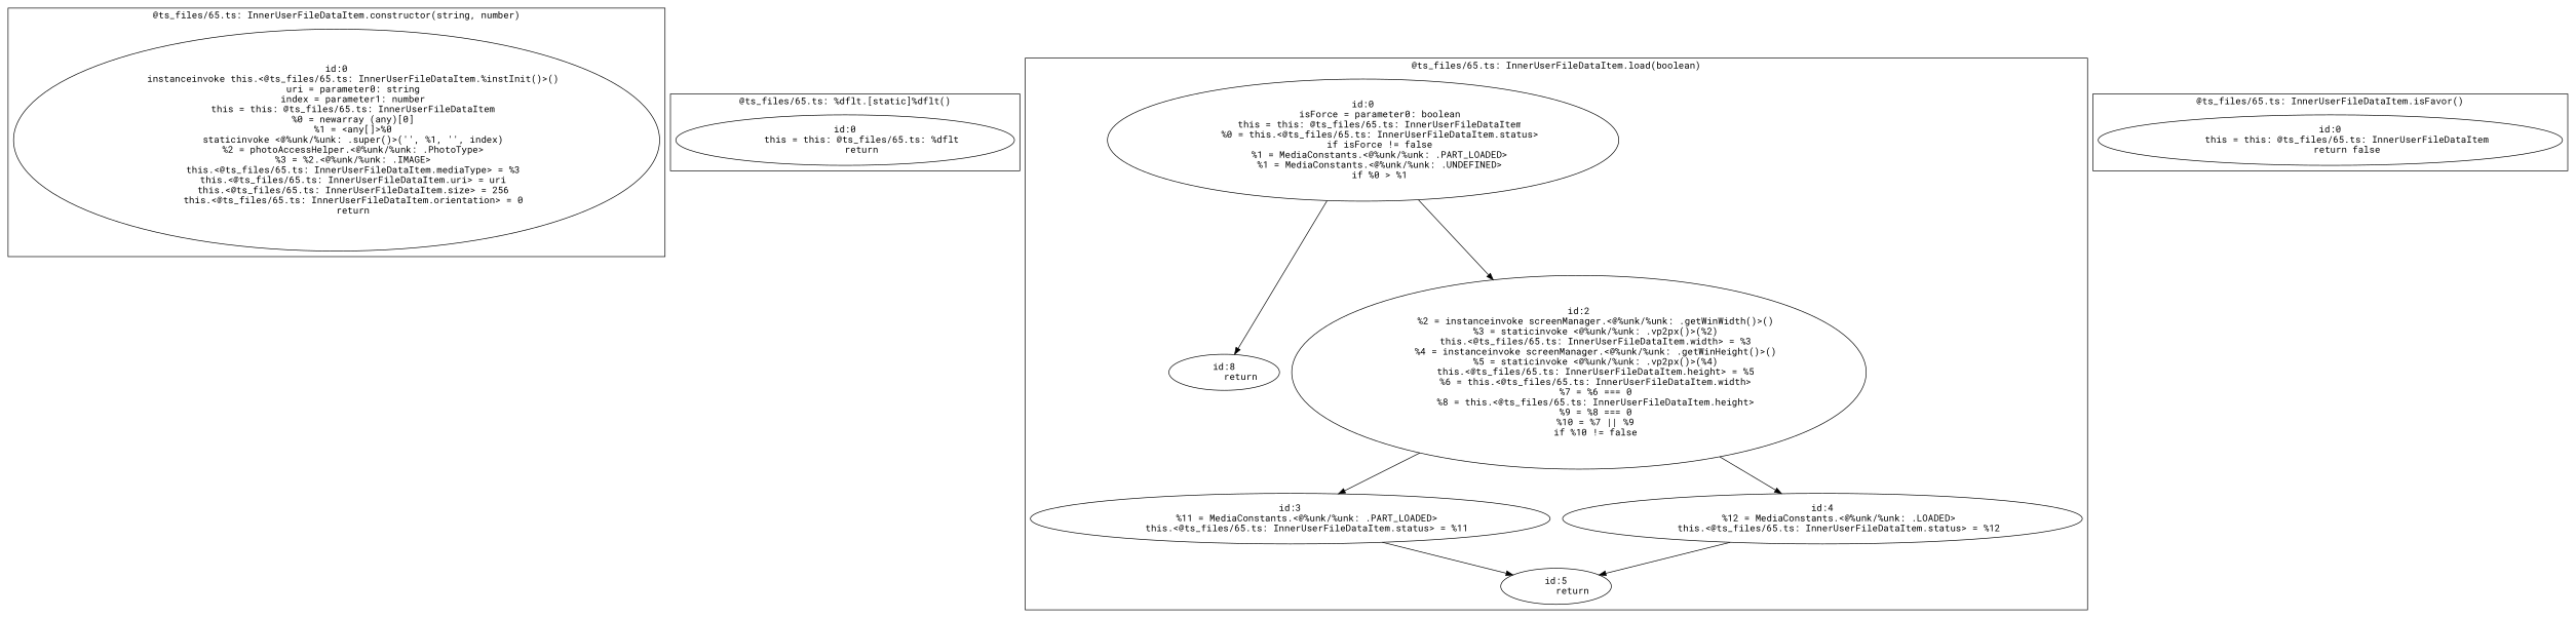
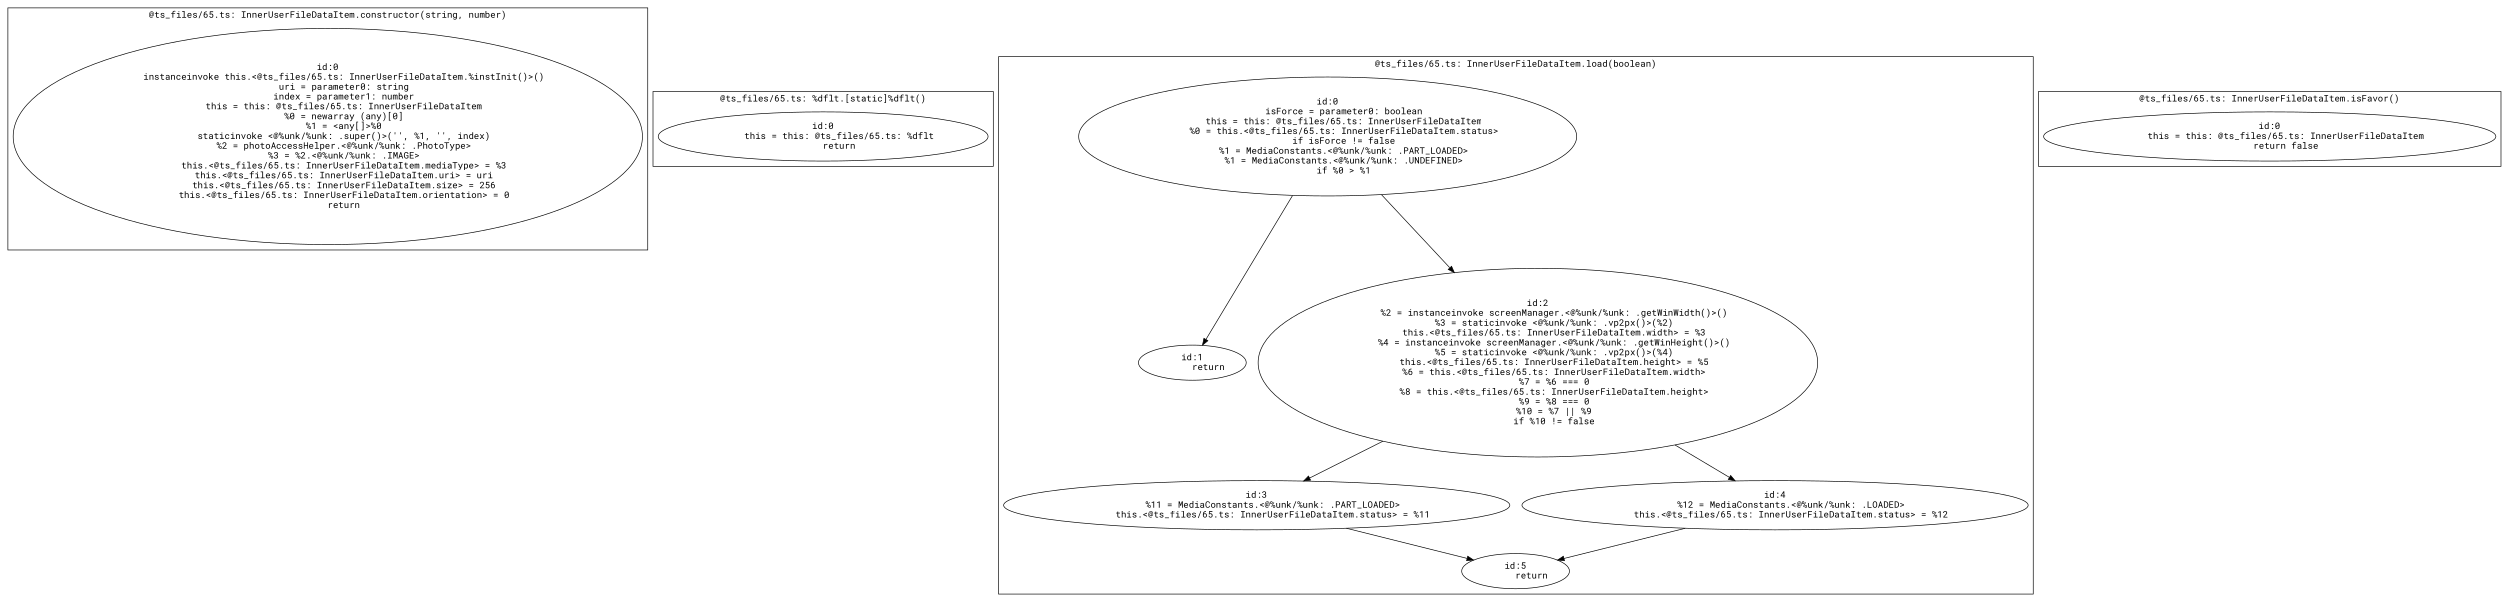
  digraph {
    fontname="Roboto Mono"
    node [fontname="Roboto Mono"]
    edge [fontname="Roboto Mono"]
    n1 [label="id:0\n      instanceinvoke this.<@ts_files/65.ts: InnerUserFileDataItem.%instInit()>()\n      uri = parameter0: string\n      index = parameter1: number\n      this = this: @ts_files/65.ts: InnerUserFileDataItem\n      %0 = newarray (any)[0]\n      %1 = <any[]>%0\n      staticinvoke <@%unk/%unk: .super()>('', %1, '', index)\n      %2 = photoAccessHelper.<@%unk/%unk: .PhotoType>\n      %3 = %2.<@%unk/%unk: .IMAGE>\n      this.<@ts_files/65.ts: InnerUserFileDataItem.mediaType> = %3\n      this.<@ts_files/65.ts: InnerUserFileDataItem.uri> = uri\n      this.<@ts_files/65.ts: InnerUserFileDataItem.size> = 256\n      this.<@ts_files/65.ts: InnerUserFileDataItem.orientation> = 0\n      return"]
    n2 [label="id:0\n      this = this: @ts_files/65.ts: %dflt\n      return"]
    n3 [label="id:0\n      isForce = parameter0: boolean\n      this = this: @ts_files/65.ts: InnerUserFileDataItem\n      %0 = this.<@ts_files/65.ts: InnerUserFileDataItem.status>\n      if isForce != false\n      %1 = MediaConstants.<@%unk/%unk: .PART_LOADED>\n      %1 = MediaConstants.<@%unk/%unk: .UNDEFINED>\n      if %0 > %1"]
-   n4 [label="id:8\n      return"]
+   n4 [label="id:1\n      return"]
    n5 [label="id:2\n      %2 = instanceinvoke screenManager.<@%unk/%unk: .getWinWidth()>()\n      %3 = staticinvoke <@%unk/%unk: .vp2px()>(%2)\n      this.<@ts_files/65.ts: InnerUserFileDataItem.width> = %3\n      %4 = instanceinvoke screenManager.<@%unk/%unk: .getWinHeight()>()\n      %5 = staticinvoke <@%unk/%unk: .vp2px()>(%4)\n      this.<@ts_files/65.ts: InnerUserFileDataItem.height> = %5\n      %6 = this.<@ts_files/65.ts: InnerUserFileDataItem.width>\n      %7 = %6 === 0\n      %8 = this.<@ts_files/65.ts: InnerUserFileDataItem.height>\n      %9 = %8 === 0\n      %10 = %7 || %9\n      if %10 != false"]
    n6 [label="id:3\n      %11 = MediaConstants.<@%unk/%unk: .PART_LOADED>\n      this.<@ts_files/65.ts: InnerUserFileDataItem.status> = %11"]
    n7 [label="id:4\n      %12 = MediaConstants.<@%unk/%unk: .LOADED>\n      this.<@ts_files/65.ts: InnerUserFileDataItem.status> = %12"]
    n8 [label="id:5\n      return"]
    n9 [label="id:0\n      this = this: @ts_files/65.ts: InnerUserFileDataItem\n      return false"]
    subgraph cluster_1 {
      label="@ts_files/65.ts: InnerUserFileDataItem.constructor(string, number)"
      n1
    }
    subgraph cluster_2 {
      label="@ts_files/65.ts: %dflt.[static]%dflt()"
      n2
    }
    subgraph cluster_3 {
      label="@ts_files/65.ts: InnerUserFileDataItem.load(boolean)"
      n3
      n4
      n5
      n6
      n7
      n8
    }
    subgraph cluster_4 {
      label="@ts_files/65.ts: InnerUserFileDataItem.isFavor()"
      n9
    }
    n3 -> n4
    n3 -> n5
    n5 -> n6
    n5 -> n7
    n6 -> n8
    n7 -> n8
  }
